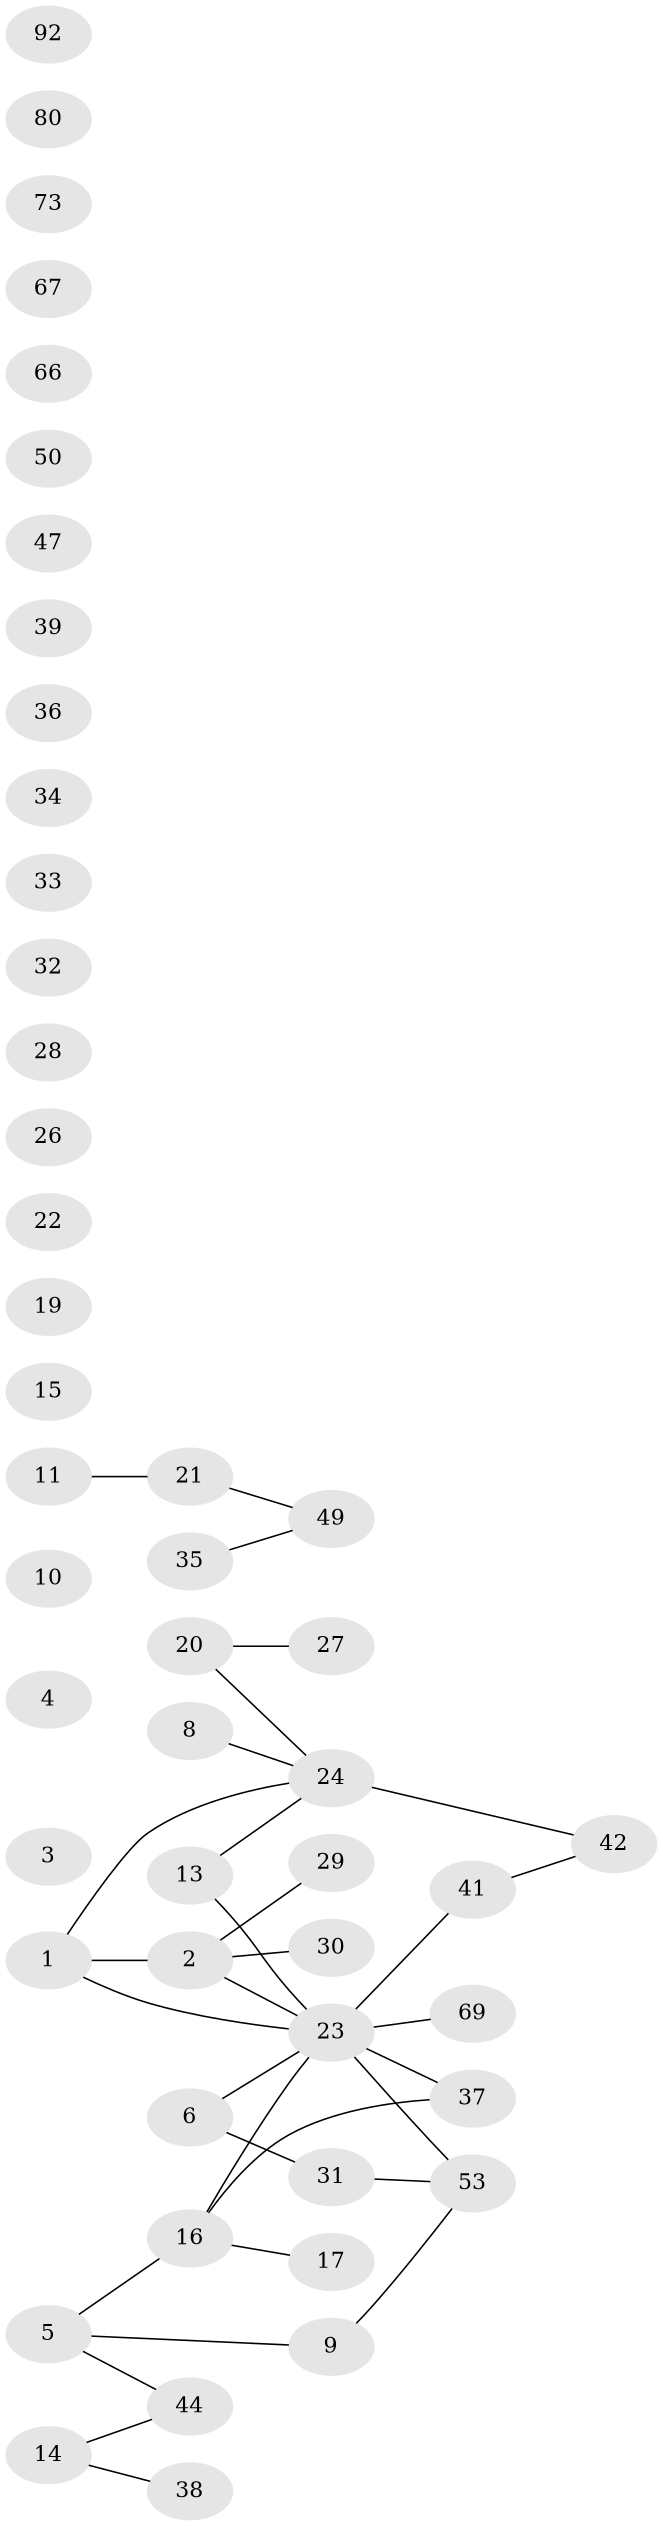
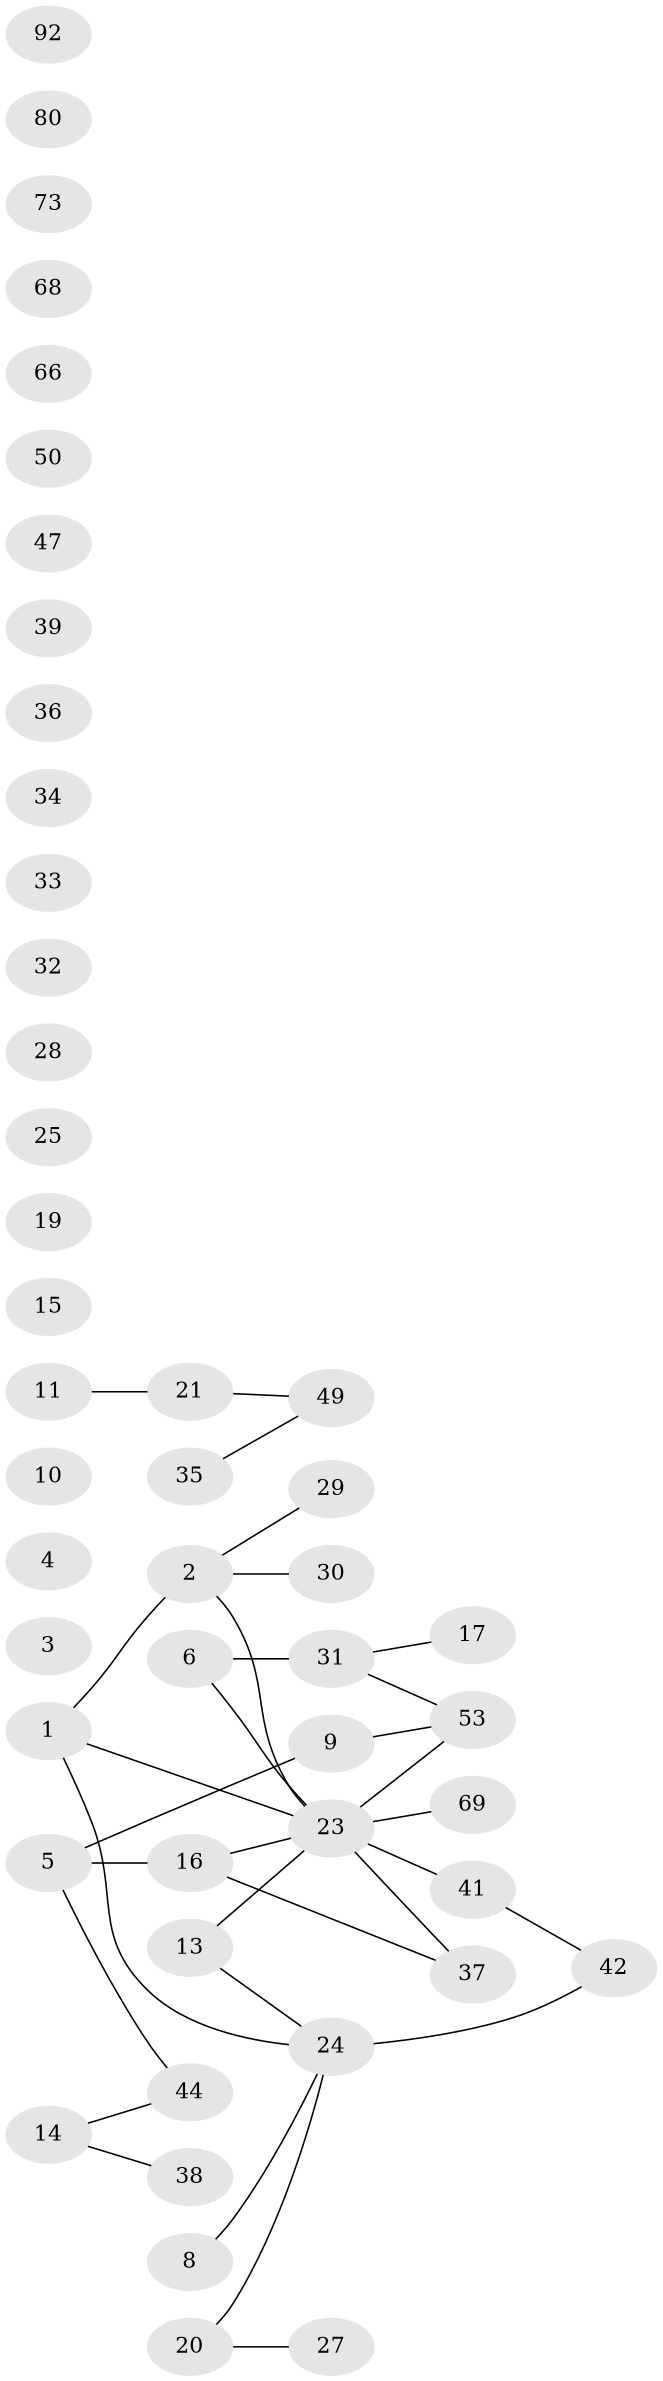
  graph {
    rankdir=LR
    node [color=gray90 style=filled]
    1 [super="+40+52"]
    2 [super="+18"]
    23 [super="+70+75"]
    24 [super="+62+76+25"]
    29 [super="+51"]
    30
    53 [super="+65"]
    37 [super="+46"]
    41
    69 [super="+96"]
    42 [super="+77"]
    3
    4
    5 [super="+71"]
    9 [super="+12"]
    16 [super="+48+58+88"]
    44 [super="+94"]
    17
    6 [super="+97+45"]
    31
    8
    10
    11 [super="+57+87"]
    21 [super="+43"]
    49 [super="+78"]
    13 [super="+59"]
    14
    38
    15 [super="+54+98+81"]
    19
    20
    27 [super="+56"]
-   22
-   26
+   26 [label=25]
    28 [super="+64"]
    32
    33
    34
    35
    36 [super="+67"]
    39 [super="+61"]
    47
    50
    66
-   68 [label=67]
+   68
    73
    80
    92
    1 -- 2
    1 -- 23
    1 -- 24
    2 -- 23
    2 -- 29
    2 -- 30
    23 -- 53
    23 -- 37
    23 -- 41
    23 -- 69
    24 -- 42
    41 -- 42
    5 -- 9
    5 -- 16
    5 -- 44
    9 -- 53
    16 -- 23
    16 -- 37
-   16 -- 17
+   31 -- 17
    6 -- 23
    6 -- 31
    31 -- 53
    8 -- 24
    11 -- 21
    21 -- 49
    13 -- 23
    13 -- 24
    14 -- 44
    14 -- 38
    20 -- 24
    20 -- 27
    35 -- 49
  }
